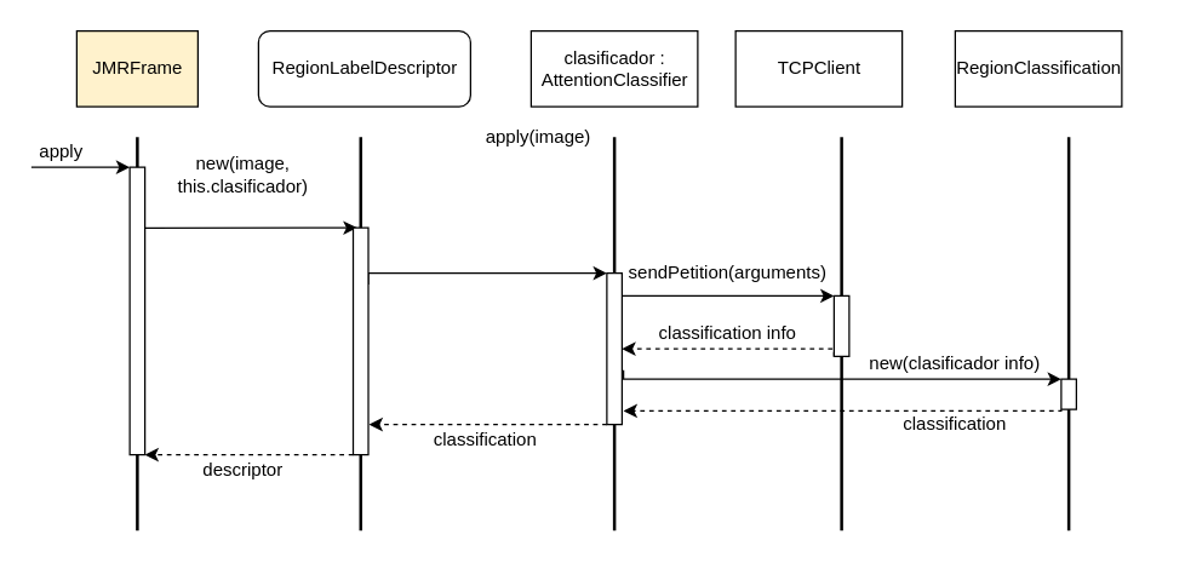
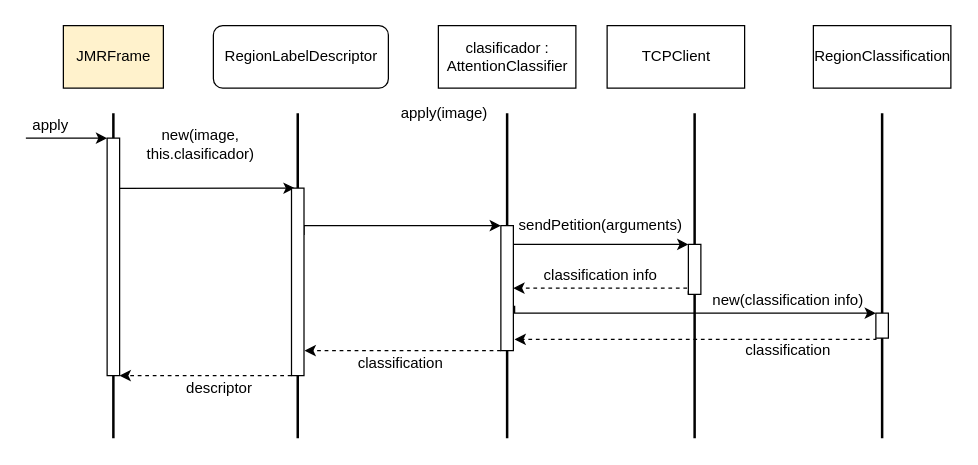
  <mxCell id="0" />
  <mxCell id="1" parent="0" />
  <mxCell id="2" value="JMRFrame" style="html=1;fillColor=#fff2cc;" vertex="1" parent="1"><mxGeometry x="50" y="20" width="80" height="50" as="geometry" /></mxCell>
  <mxCell id="3" value="RegionLabelDescriptor" style="html=1;rounded=1;" vertex="1" parent="1"><mxGeometry x="170" y="20" width="140" height="50" as="geometry" /></mxCell>
  <mxCell id="4" value="clasificador :&lt;br&gt;&lt;div&gt;AttentionClassifier&lt;/div&gt;" style="html=1;" vertex="1" parent="1"><mxGeometry x="350" y="20" width="110" height="50" as="geometry" /></mxCell>
  <mxCell id="5" value="" style="line;strokeWidth=2;direction=south;html=1;" vertex="1" parent="1"><mxGeometry x="85" y="90" width="10" height="260" as="geometry" /></mxCell>
  <mxCell id="6" value="" style="line;strokeWidth=2;direction=south;html=1;" vertex="1" parent="1"><mxGeometry x="232.5" y="90" width="10" height="260" as="geometry" /></mxCell>
  <mxCell id="7" value="" style="line;strokeWidth=2;direction=south;html=1;" vertex="1" parent="1"><mxGeometry x="400" y="90" width="10" height="260" as="geometry" /></mxCell>
  <mxCell id="8" style="edgeStyle=orthogonalEdgeStyle;rounded=0;orthogonalLoop=1;jettySize=auto;html=1;exitX=0.9;exitY=0.212;exitDx=0;exitDy=0;entryX=0.25;entryY=0;entryDx=0;entryDy=0;exitPerimeter=0;" edge="1" parent="1" source="9" target="12"><mxGeometry relative="1" as="geometry"><Array as="points"><mxPoint x="94" y="150" /></Array></mxGeometry></mxCell>
  <mxCell id="9" value="" style="rounded=0;whiteSpace=wrap;html=1;" vertex="1" parent="1"><mxGeometry x="85" y="110" width="10" height="190" as="geometry" /></mxCell>
  <mxCell id="10" style="edgeStyle=orthogonalEdgeStyle;rounded=0;orthogonalLoop=1;jettySize=auto;html=1;exitX=1;exitY=0.25;exitDx=0;exitDy=0;entryX=0;entryY=0;entryDx=0;entryDy=0;" edge="1" parent="1" source="12" target="17"><mxGeometry relative="1" as="geometry"><Array as="points"><mxPoint x="243" y="180" /></Array></mxGeometry></mxCell>
  <mxCell id="11" style="edgeStyle=orthogonalEdgeStyle;rounded=0;orthogonalLoop=1;jettySize=auto;html=1;exitX=0;exitY=1;exitDx=0;exitDy=0;entryX=1;entryY=1;entryDx=0;entryDy=0;dashed=1;" edge="1" parent="1" source="12" target="9"><mxGeometry relative="1" as="geometry"><Array as="points"><mxPoint x="200" y="300" /><mxPoint x="200" y="300" /></Array></mxGeometry></mxCell>
  <mxCell id="12" value="" style="rounded=0;whiteSpace=wrap;html=1;" vertex="1" parent="1"><mxGeometry x="232.5" y="150" width="10" height="150" as="geometry" /></mxCell>
  <mxCell id="13" value="new(image, this.clasificador)" style="text;html=1;strokeColor=none;fillColor=none;align=center;verticalAlign=middle;whiteSpace=wrap;rounded=0;" vertex="1" parent="1"><mxGeometry x="140" y="105" width="40" height="20" as="geometry" /></mxCell>
  <mxCell id="14" style="edgeStyle=orthogonalEdgeStyle;rounded=0;orthogonalLoop=1;jettySize=auto;html=1;exitX=0;exitY=1;exitDx=0;exitDy=0;dashed=1;" edge="1" parent="1" source="17"><mxGeometry relative="1" as="geometry"><mxPoint x="243" y="280" as="targetPoint" /><Array as="points"><mxPoint x="243" y="280" /></Array></mxGeometry></mxCell>
  <mxCell id="15" style="edgeStyle=orthogonalEdgeStyle;rounded=0;orthogonalLoop=1;jettySize=auto;html=1;exitX=1;exitY=0.25;exitDx=0;exitDy=0;entryX=0;entryY=0;entryDx=0;entryDy=0;" edge="1" parent="1" source="17" target="22"><mxGeometry relative="1" as="geometry"><Array as="points"><mxPoint x="410" y="195" /></Array></mxGeometry></mxCell>
  <mxCell id="16" style="edgeStyle=orthogonalEdgeStyle;rounded=0;orthogonalLoop=1;jettySize=auto;html=1;exitX=1.1;exitY=0.64;exitDx=0;exitDy=0;entryX=0;entryY=0;entryDx=0;entryDy=0;exitPerimeter=0;" edge="1" parent="1" source="17" target="28"><mxGeometry relative="1" as="geometry"><Array as="points"><mxPoint x="411" y="250" /></Array></mxGeometry></mxCell>
  <mxCell id="17" value="" style="rounded=0;whiteSpace=wrap;html=1;" vertex="1" parent="1"><mxGeometry x="400" y="180" width="10" height="100" as="geometry" /></mxCell>
  <mxCell id="18" value="apply(image)" style="text;html=1;strokeColor=none;fillColor=none;align=center;verticalAlign=middle;whiteSpace=wrap;rounded=0;" vertex="1" parent="1"><mxGeometry x="335" y="80" width="40" height="20" as="geometry" /></mxCell>
  <mxCell id="19" value="TCPClient" style="html=1;" vertex="1" parent="1"><mxGeometry x="485" y="20" width="110" height="50" as="geometry" /></mxCell>
  <mxCell id="20" value="" style="line;strokeWidth=2;direction=south;html=1;" vertex="1" parent="1"><mxGeometry x="550" y="90" width="10" height="260" as="geometry" /></mxCell>
  <mxCell id="21" style="edgeStyle=orthogonalEdgeStyle;rounded=0;orthogonalLoop=1;jettySize=auto;html=1;exitX=0;exitY=1;exitDx=0;exitDy=0;entryX=1;entryY=0.5;entryDx=0;entryDy=0;dashed=1;" edge="1" parent="1" source="22" target="17"><mxGeometry relative="1" as="geometry"><mxPoint x="420" y="230" as="targetPoint" /><Array as="points"><mxPoint x="510" y="230" /><mxPoint x="510" y="230" /></Array></mxGeometry></mxCell>
  <mxCell id="22" value="" style="rounded=0;whiteSpace=wrap;html=1;" vertex="1" parent="1"><mxGeometry x="550" y="195" width="10" height="40" as="geometry" /></mxCell>
  <mxCell id="23" value="sendPetition(arguments)" style="text;html=1;strokeColor=none;fillColor=none;align=center;verticalAlign=middle;whiteSpace=wrap;rounded=0;" vertex="1" parent="1"><mxGeometry x="460" y="170" width="40" height="20" as="geometry" /></mxCell>
  <mxCell id="24" value="classification info" style="text;html=1;strokeColor=none;fillColor=none;align=center;verticalAlign=middle;whiteSpace=wrap;rounded=0;" vertex="1" parent="1"><mxGeometry x="430" y="210" width="100" height="20" as="geometry" /></mxCell>
- <mxCell id="25" value="RegionClassification" style="html=1;" vertex="1" parent="1"><mxGeometry x="630" y="20" width="110" height="50" as="geometry" /></mxCell>
+ <mxCell id="25" value="RegionClassification" style="html=1;" vertex="1" parent="1"><mxGeometry x="650" y="20" width="110" height="50" as="geometry" /></mxCell>
  <mxCell id="26" value="" style="line;strokeWidth=2;direction=south;html=1;" vertex="1" parent="1"><mxGeometry x="700" y="90" width="10" height="260" as="geometry" /></mxCell>
  <mxCell id="27" style="edgeStyle=orthogonalEdgeStyle;rounded=0;orthogonalLoop=1;jettySize=auto;html=1;exitX=0;exitY=1;exitDx=0;exitDy=0;entryX=1.1;entryY=0.91;entryDx=0;entryDy=0;entryPerimeter=0;dashed=1;" edge="1" parent="1" source="28" target="17"><mxGeometry relative="1" as="geometry"><Array as="points"><mxPoint x="700" y="271" /></Array></mxGeometry></mxCell>
  <mxCell id="28" value="" style="rounded=0;whiteSpace=wrap;html=1;" vertex="1" parent="1"><mxGeometry x="700" y="250" width="10" height="20" as="geometry" /></mxCell>
- <mxCell id="29" value="new(clasificador info)" style="text;html=1;strokeColor=none;fillColor=none;align=center;verticalAlign=middle;whiteSpace=wrap;rounded=0;" vertex="1" parent="1"><mxGeometry x="565" y="230" width="130" height="20" as="geometry" /></mxCell>
+ <mxCell id="29" value="new(classification info)" style="text;html=1;strokeColor=none;fillColor=none;align=center;verticalAlign=middle;whiteSpace=wrap;rounded=0;" vertex="1" parent="1"><mxGeometry x="565" y="230" width="130" height="20" as="geometry" /></mxCell>
  <mxCell id="30" value="&lt;div&gt;classification&lt;br&gt;&lt;/div&gt;" style="text;html=1;strokeColor=none;fillColor=none;align=center;verticalAlign=middle;whiteSpace=wrap;rounded=0;" vertex="1" parent="1"><mxGeometry x="610" y="270" width="40" height="20" as="geometry" /></mxCell>
  <mxCell id="31" value="classification" style="text;html=1;strokeColor=none;fillColor=none;align=center;verticalAlign=middle;whiteSpace=wrap;rounded=0;" vertex="1" parent="1"><mxGeometry x="300" y="280" width="40" height="20" as="geometry" /></mxCell>
- <mxCell id="32" value="descriptor" style="text;html=1;strokeColor=none;fillColor=none;align=center;verticalAlign=middle;whiteSpace=wrap;rounded=0;" vertex="1" parent="1"><mxGeometry x="140" y="300" width="40" height="20" as="geometry" /></mxCell>
+ <mxCell id="32" value="descriptor" style="text;html=1;strokeColor=none;fillColor=none;align=center;verticalAlign=middle;whiteSpace=wrap;rounded=0;" vertex="1" parent="1"><mxGeometry x="155" y="300" width="40" height="20" as="geometry" /></mxCell>
  <mxCell id="33" value="" style="endArrow=classic;html=1;entryX=0;entryY=0;entryDx=0;entryDy=0;" edge="1" parent="1" target="9"><mxGeometry width="50" height="50" relative="1" as="geometry"><mxPoint x="20" y="110" as="sourcePoint" /><mxPoint x="380" y="210" as="targetPoint" /></mxGeometry></mxCell>
  <mxCell id="34" value="apply" style="text;html=1;strokeColor=none;fillColor=none;align=center;verticalAlign=middle;whiteSpace=wrap;rounded=0;" vertex="1" parent="1"><mxGeometry x="20" y="90" width="40" height="20" as="geometry" /></mxCell>
